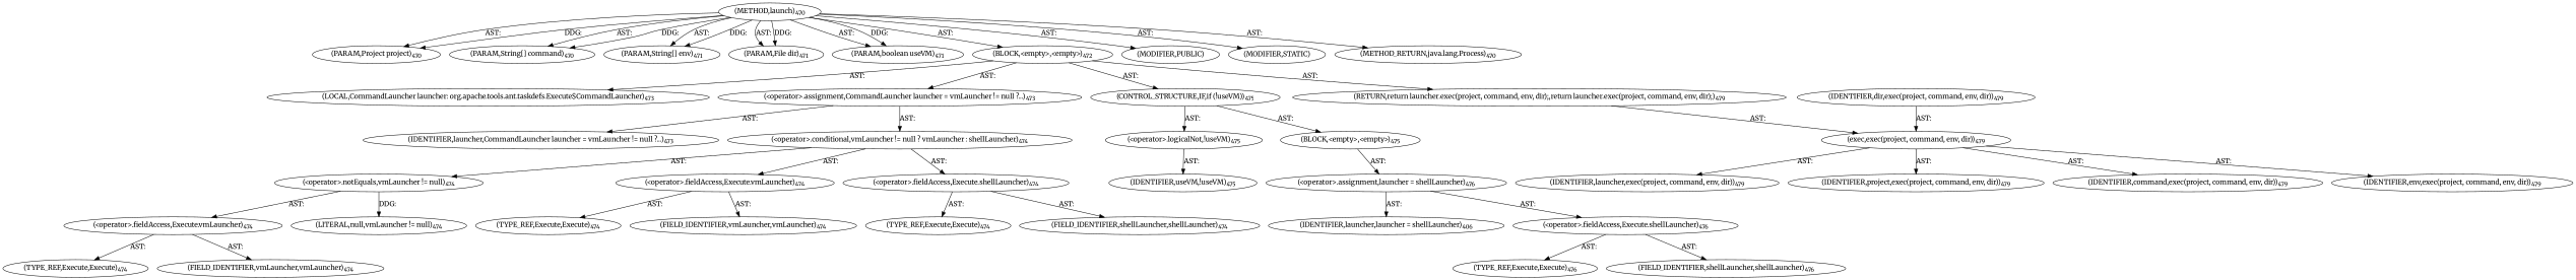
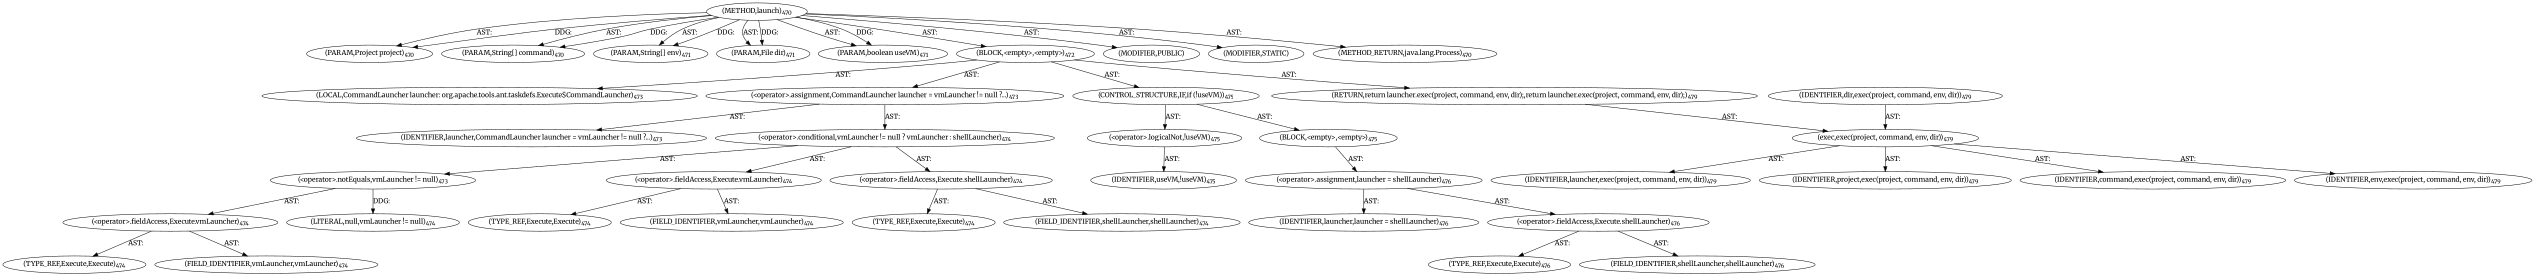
  digraph {
    fontname=Merriweather
    node [fontname=Merriweather]
    edge [fontname=Merriweather]
    n1 [label=<(METHOD,launch)<SUB>470</SUB>>]
    n2 [label=<(PARAM,Project project)<SUB>470</SUB>>]
    n3 [label=<(PARAM,String[] command)<SUB>470</SUB>>]
    n4 [label=<(PARAM,String[] env)<SUB>471</SUB>>]
    n5 [label=<(PARAM,File dir)<SUB>471</SUB>>]
    n6 [label=<(PARAM,boolean useVM)<SUB>471</SUB>>]
    n7 [label=<(BLOCK,&lt;empty&gt;,&lt;empty&gt;)<SUB>472</SUB>>]
    n8 [label=<(MODIFIER,PUBLIC)>]
    n9 [label=<(MODIFIER,STATIC)>]
    n10 [label=<(METHOD_RETURN,java.lang.Process)<SUB>470</SUB>>]
    n11 [label=<(LOCAL,CommandLauncher launcher: org.apache.tools.ant.taskdefs.Execute$CommandLauncher)<SUB>473</SUB>>]
    n12 [label=<(&lt;operator&gt;.assignment,CommandLauncher launcher = vmLauncher != null ?...)<SUB>473</SUB>>]
    n13 [label=<(CONTROL_STRUCTURE,IF,if (!useVM))<SUB>475</SUB>>]
    n14 [label=<(RETURN,return launcher.exec(project, command, env, dir);,return launcher.exec(project, command, env, dir);)<SUB>479</SUB>>]
    n15 [label=<(IDENTIFIER,launcher,CommandLauncher launcher = vmLauncher != null ?...)<SUB>473</SUB>>]
    n16 [label=<(&lt;operator&gt;.conditional,vmLauncher != null ? vmLauncher : shellLauncher)<SUB>474</SUB>>]
    n17 [label=<(&lt;operator&gt;.logicalNot,!useVM)<SUB>475</SUB>>]
    n18 [label=<(BLOCK,&lt;empty&gt;,&lt;empty&gt;)<SUB>475</SUB>>]
    n19 [label=<(exec,exec(project, command, env, dir))<SUB>479</SUB>>]
-   n20 [label=<(&lt;operator&gt;.notEquals,vmLauncher != null)<SUB>474</SUB>>]
+   n20 [label=<(&lt;operator&gt;.notEquals,vmLauncher != null)<SUB>473</SUB>>]
    n21 [label=<(&lt;operator&gt;.fieldAccess,Execute.vmLauncher)<SUB>474</SUB>>]
    n22 [label=<(&lt;operator&gt;.fieldAccess,Execute.shellLauncher)<SUB>474</SUB>>]
    n23 [label=<(&lt;operator&gt;.fieldAccess,Execute.vmLauncher)<SUB>474</SUB>>]
    n24 [label=<(LITERAL,null,vmLauncher != null)<SUB>474</SUB>>]
    n25 [label=<(TYPE_REF,Execute,Execute)<SUB>474</SUB>>]
    n26 [label=<(FIELD_IDENTIFIER,vmLauncher,vmLauncher)<SUB>474</SUB>>]
    n27 [label=<(TYPE_REF,Execute,Execute)<SUB>474</SUB>>]
    n28 [label=<(FIELD_IDENTIFIER,shellLauncher,shellLauncher)<SUB>474</SUB>>]
    n29 [label=<(TYPE_REF,Execute,Execute)<SUB>474</SUB>>]
    n30 [label=<(FIELD_IDENTIFIER,vmLauncher,vmLauncher)<SUB>474</SUB>>]
    n31 [label=<(IDENTIFIER,useVM,!useVM)<SUB>475</SUB>>]
    n32 [label=<(&lt;operator&gt;.assignment,launcher = shellLauncher)<SUB>476</SUB>>]
-   n33 [label=<(IDENTIFIER,launcher,launcher = shellLauncher)<SUB>406</SUB>>]
+   n33 [label=<(IDENTIFIER,launcher,launcher = shellLauncher)<SUB>476</SUB>>]
    n34 [label=<(&lt;operator&gt;.fieldAccess,Execute.shellLauncher)<SUB>476</SUB>>]
    n35 [label=<(TYPE_REF,Execute,Execute)<SUB>476</SUB>>]
    n36 [label=<(FIELD_IDENTIFIER,shellLauncher,shellLauncher)<SUB>476</SUB>>]
    n37 [label=<(IDENTIFIER,launcher,exec(project, command, env, dir))<SUB>479</SUB>>]
    n38 [label=<(IDENTIFIER,project,exec(project, command, env, dir))<SUB>479</SUB>>]
    n39 [label=<(IDENTIFIER,command,exec(project, command, env, dir))<SUB>479</SUB>>]
    n40 [label=<(IDENTIFIER,env,exec(project, command, env, dir))<SUB>479</SUB>>]
    n41 [label=<(IDENTIFIER,dir,exec(project, command, env, dir))<SUB>479</SUB>>]
    n1 -> n2 [label="AST: "]
    n1 -> n2 [label="DDG: "]
    n1 -> n3 [label="AST: "]
    n1 -> n3 [label="DDG: "]
    n1 -> n4 [label="AST: "]
    n1 -> n4 [label="DDG: "]
    n1 -> n5 [label="AST: "]
    n1 -> n5 [label="DDG: "]
    n1 -> n6 [label="AST: "]
    n1 -> n6 [label="DDG: "]
    n1 -> n7 [label="AST: "]
    n1 -> n8 [label="AST: "]
    n1 -> n9 [label="AST: "]
    n1 -> n10 [label="AST: "]
    n7 -> n11 [label="AST: "]
    n7 -> n12 [label="AST: "]
    n7 -> n13 [label="AST: "]
    n7 -> n14 [label="AST: "]
    n12 -> n15 [label="AST: "]
    n12 -> n16 [label="AST: "]
    n13 -> n17 [label="AST: "]
    n13 -> n18 [label="AST: "]
    n14 -> n19 [label="AST: "]
    n16 -> n20 [label="AST: "]
    n16 -> n21 [label="AST: "]
    n16 -> n22 [label="AST: "]
    n17 -> n31 [label="AST: "]
    n18 -> n32 [label="AST: "]
    n19 -> n37 [label="AST: "]
    n19 -> n38 [label="AST: "]
    n19 -> n39 [label="AST: "]
    n19 -> n40 [label="AST: "]
    n20 -> n23 [label="AST: "]
    n20 -> n24 [label="DDG: "]
    n21 -> n25 [label="AST: "]
    n21 -> n26 [label="AST: "]
    n22 -> n27 [label="AST: "]
    n22 -> n28 [label="AST: "]
    n23 -> n29 [label="AST: "]
    n23 -> n30 [label="AST: "]
    n32 -> n33 [label="AST: "]
    n32 -> n34 [label="AST: "]
    n34 -> n35 [label="AST: "]
    n34 -> n36 [label="AST: "]
    n41 -> n19 [label="AST: "]
  }
